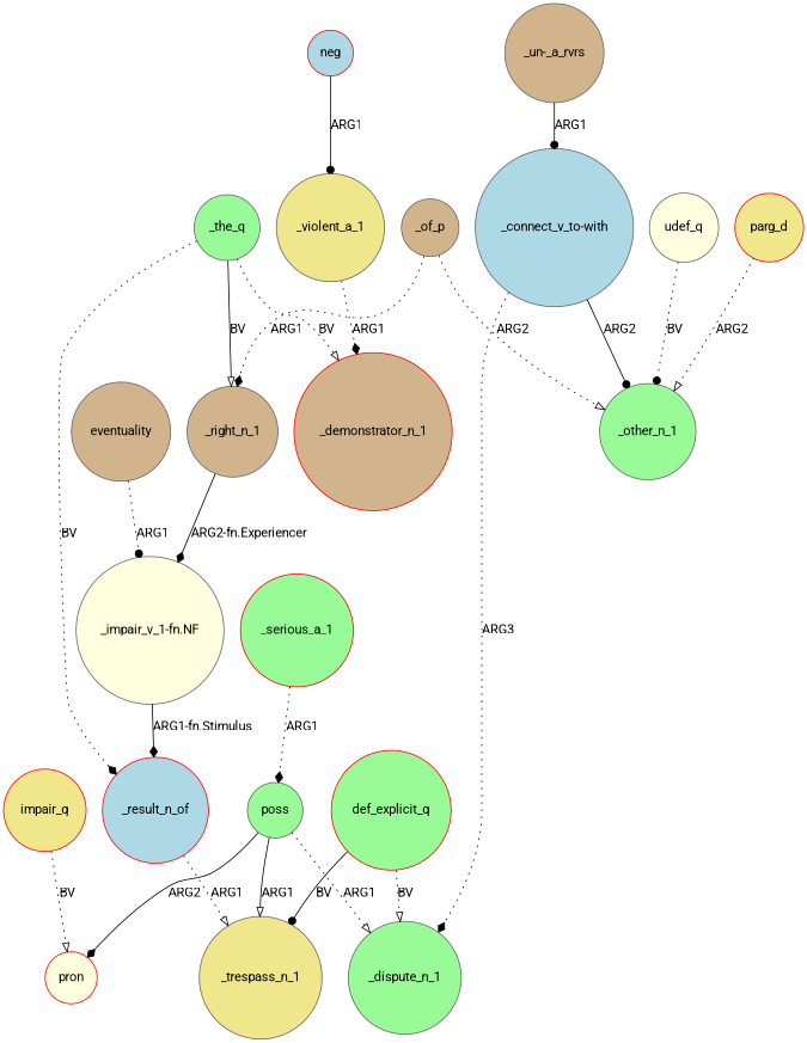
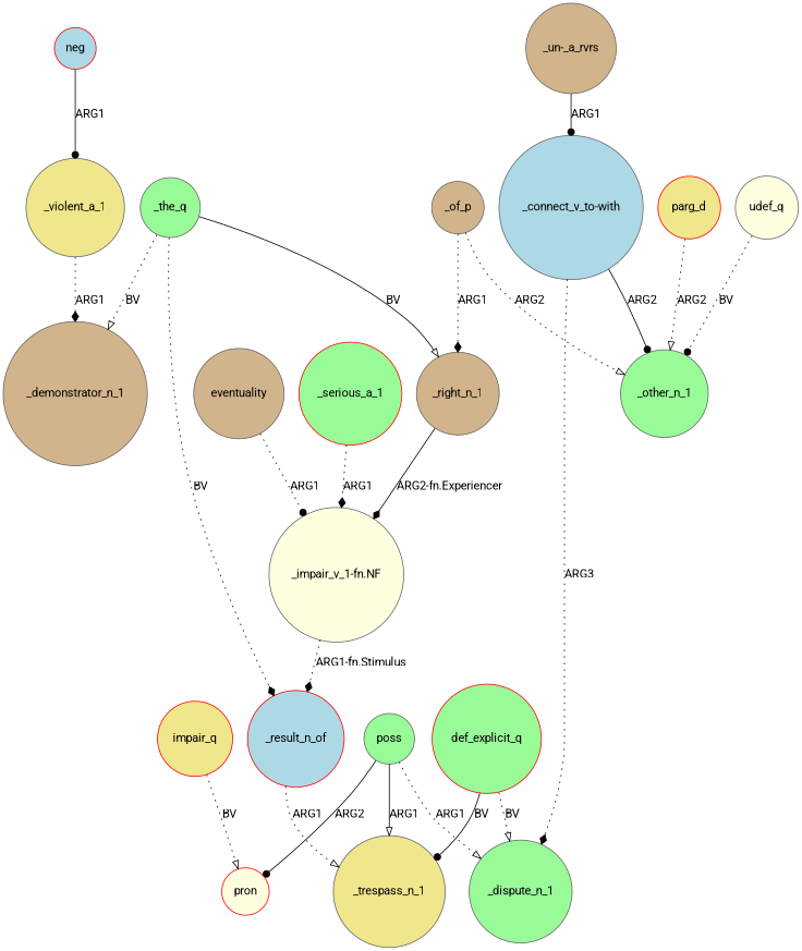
  digraph {
    fontname=Roboto
    node [color=gray40 fillcolor=palegreen fontname=Roboto shape=circle style=filled]
    edge [arrowhead=onormal fontname=Roboto style=dotted]
    _serious_a_1 [color=red]
    "_impair_v_1-fn.NF" [fillcolor=lightyellow]
    _result_n_of [color=red fillcolor=lightblue]
    _trespass_n_1 [fillcolor=khaki]
    _right_n_1 [fillcolor=tan]
    parg_d [color=red fillcolor=khaki]
    _other_n_1
    "_connect_v_to-with" [fillcolor=lightblue]
    _dispute_n_1
    "_un-_a_rvrs" [fillcolor=tan]
    poss
    pron [color=red fillcolor=lightyellow]
    neg [color=red fillcolor=lightblue]
    _violent_a_1 [fillcolor=khaki]
-   _demonstrator_n_1 [color=red fillcolor=tan]
+   _demonstrator_n_1 [fillcolor=tan]
    _the_q
    udef_q [fillcolor=lightyellow]
    n18 [color=red fillcolor=khaki label=impair_q]
    def_explicit_q [color=red]
    eventuality [fillcolor=tan]
    _of_p [fillcolor=tan]
-   _serious_a_1 -> poss [arrowhead=diamond label=ARG1]
-   "_impair_v_1-fn.NF" -> _result_n_of [arrowhead=diamond label="ARG1-fn.Stimulus" style=solid]
+   _serious_a_1 -> "_impair_v_1-fn.NF" [arrowhead=diamond label=ARG1]
+   "_impair_v_1-fn.NF" -> _result_n_of [arrowhead=diamond label="ARG1-fn.Stimulus"]
    _result_n_of -> _trespass_n_1 [label=ARG1]
    _right_n_1 -> "_impair_v_1-fn.NF" [arrowhead=diamond label="ARG2-fn.Experiencer" style=solid]
    parg_d -> _other_n_1 [label=ARG2]
    "_connect_v_to-with" -> _other_n_1 [arrowhead=dot label=ARG2 style=solid]
    "_connect_v_to-with" -> _dispute_n_1 [arrowhead=diamond label=ARG3]
    "_un-_a_rvrs" -> "_connect_v_to-with" [arrowhead=dot label=ARG1 style=solid]
    poss -> _trespass_n_1 [label=ARG1 style=solid]
    poss -> _dispute_n_1 [label=ARG1]
-   poss -> pron [arrowhead=diamond label=ARG2 style=solid]
+   poss -> pron [arrowhead=dot label=ARG2 style=solid]
    neg -> _violent_a_1 [arrowhead=dot label=ARG1 style=solid]
    _violent_a_1 -> _demonstrator_n_1 [arrowhead=diamond label=ARG1]
    _the_q -> _result_n_of [arrowhead=diamond label=BV]
    _the_q -> _right_n_1 [label=BV style=solid]
    _the_q -> _demonstrator_n_1 [label=BV]
    udef_q -> _other_n_1 [arrowhead=dot label=BV]
    n18 -> pron [label=BV]
    def_explicit_q -> _trespass_n_1 [arrowhead=dot label=BV style=solid]
    def_explicit_q -> _dispute_n_1 [label=BV]
    eventuality -> "_impair_v_1-fn.NF" [arrowhead=dot label=ARG1]
    _of_p -> _right_n_1 [arrowhead=diamond label=ARG1]
    _of_p -> _other_n_1 [label=ARG2]
  }
